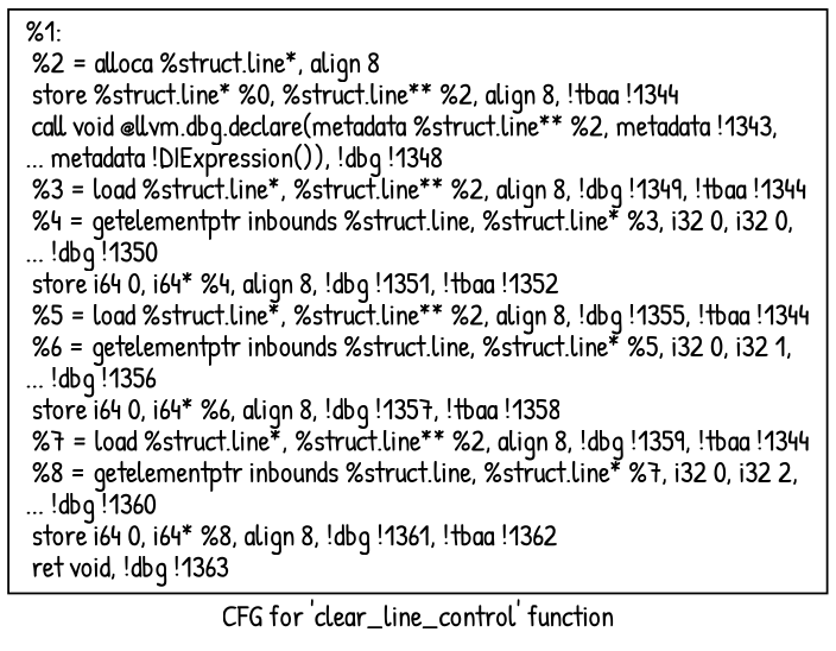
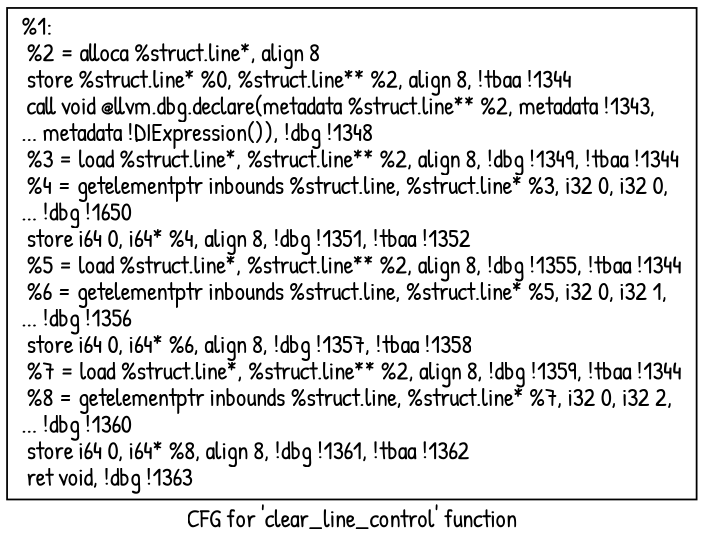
  digraph {
    label="CFG for 'clear_line_control' function"
    fontname="Patrick Hand"
-   n1 [label="{%1:\l  %2 = alloca %struct.line*, align 8\l  store %struct.line* %0, %struct.line** %2, align 8, !tbaa !1344\l  call void @llvm.dbg.declare(metadata %struct.line** %2, metadata !1343,\l... metadata !DIExpression()), !dbg !1348\l  %3 = load %struct.line*, %struct.line** %2, align 8, !dbg !1349, !tbaa !1344\l  %4 = getelementptr inbounds %struct.line, %struct.line* %3, i32 0, i32 0,\l... !dbg !1350\l  store i64 0, i64* %4, align 8, !dbg !1351, !tbaa !1352\l  %5 = load %struct.line*, %struct.line** %2, align 8, !dbg !1355, !tbaa !1344\l  %6 = getelementptr inbounds %struct.line, %struct.line* %5, i32 0, i32 1,\l... !dbg !1356\l  store i64 0, i64* %6, align 8, !dbg !1357, !tbaa !1358\l  %7 = load %struct.line*, %struct.line** %2, align 8, !dbg !1359, !tbaa !1344\l  %8 = getelementptr inbounds %struct.line, %struct.line* %7, i32 0, i32 2,\l... !dbg !1360\l  store i64 0, i64* %8, align 8, !dbg !1361, !tbaa !1362\l  ret void, !dbg !1363\l}" shape=record fontname="Patrick Hand"]
+   n1 [label="{%1:\l  %2 = alloca %struct.line*, align 8\l  store %struct.line* %0, %struct.line** %2, align 8, !tbaa !1344\l  call void @llvm.dbg.declare(metadata %struct.line** %2, metadata !1343,\l... metadata !DIExpression()), !dbg !1348\l  %3 = load %struct.line*, %struct.line** %2, align 8, !dbg !1349, !tbaa !1344\l  %4 = getelementptr inbounds %struct.line, %struct.line* %3, i32 0, i32 0,\l... !dbg !1650\l  store i64 0, i64* %4, align 8, !dbg !1351, !tbaa !1352\l  %5 = load %struct.line*, %struct.line** %2, align 8, !dbg !1355, !tbaa !1344\l  %6 = getelementptr inbounds %struct.line, %struct.line* %5, i32 0, i32 1,\l... !dbg !1356\l  store i64 0, i64* %6, align 8, !dbg !1357, !tbaa !1358\l  %7 = load %struct.line*, %struct.line** %2, align 8, !dbg !1359, !tbaa !1344\l  %8 = getelementptr inbounds %struct.line, %struct.line* %7, i32 0, i32 2,\l... !dbg !1360\l  store i64 0, i64* %8, align 8, !dbg !1361, !tbaa !1362\l  ret void, !dbg !1363\l}" shape=record fontname="Patrick Hand"]
  }
